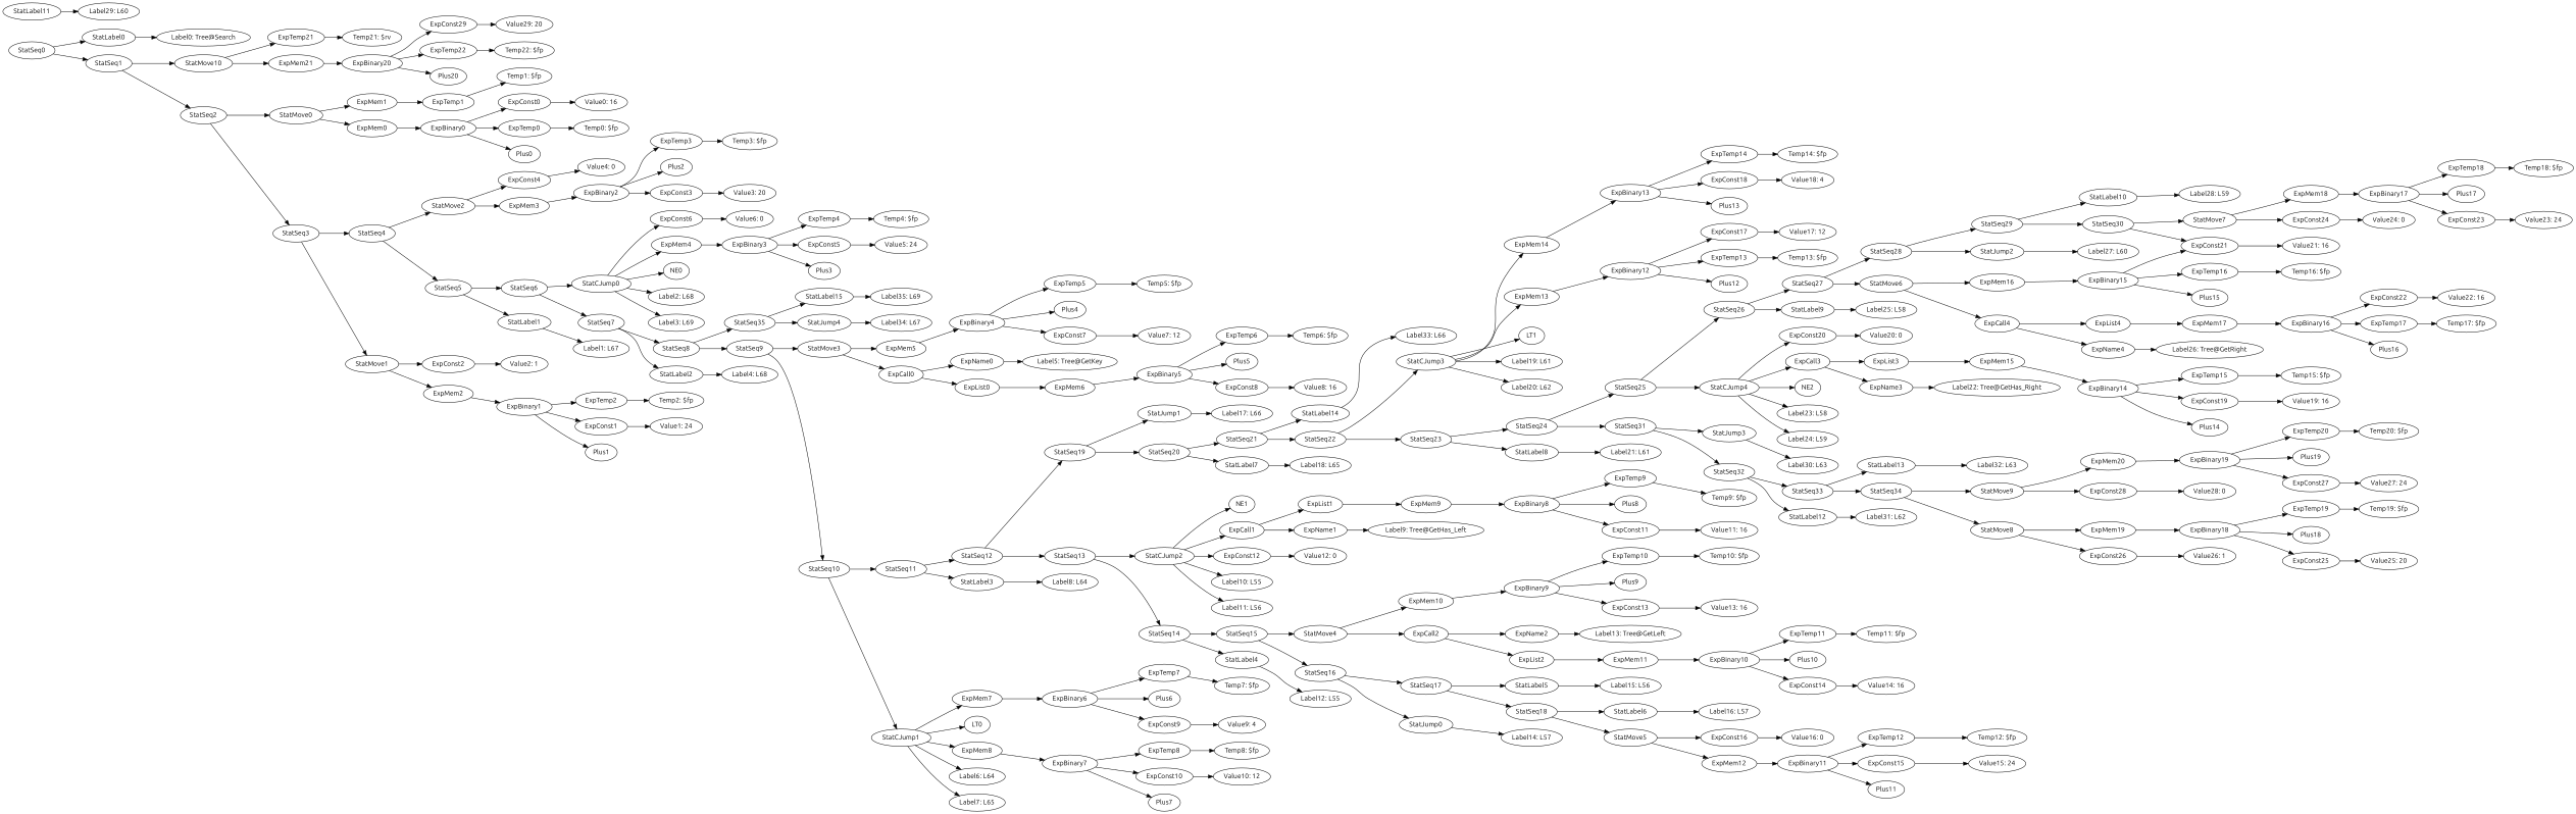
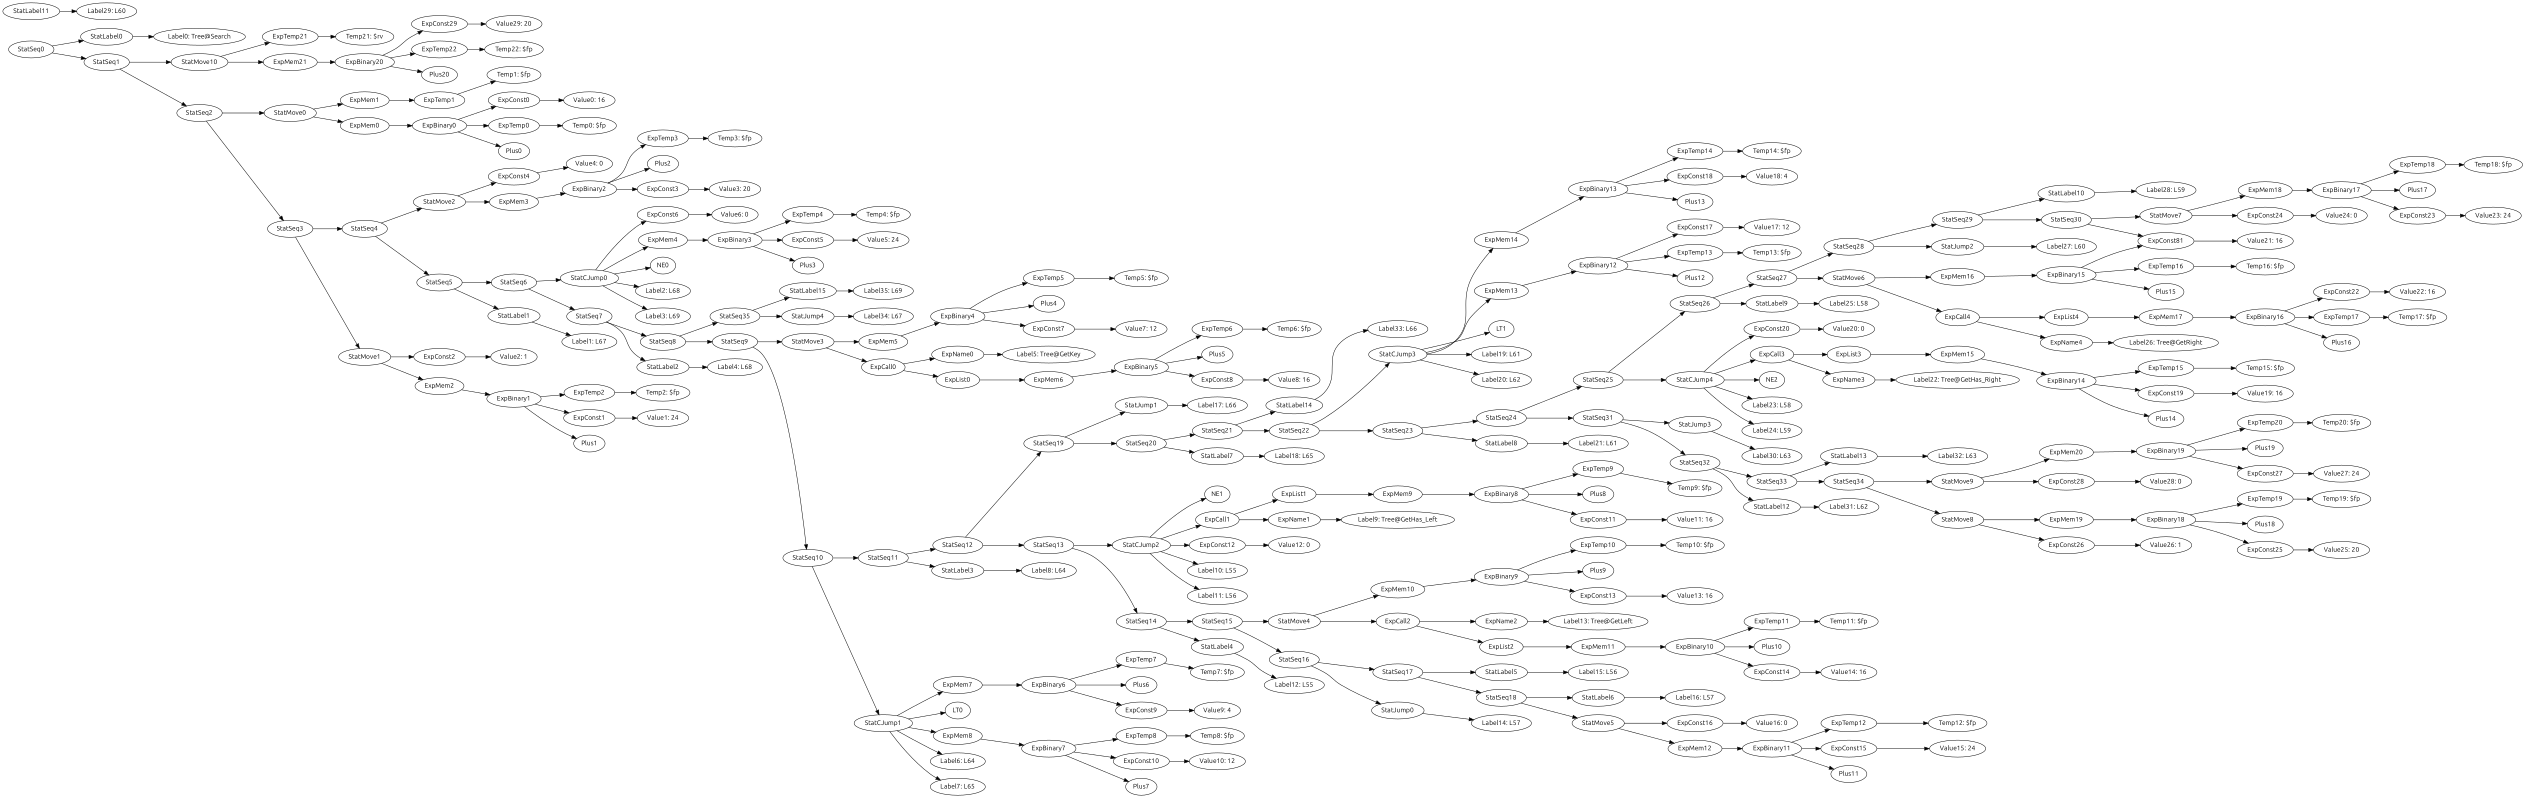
  digraph {
    fontname=Ubuntu
    ordering=out
    rankdir=LR
    node [fontname=Ubuntu]
    edge [fontname=Ubuntu]
    ExpConst29
    "Value29: 20"
    StatMove10
    ExpTemp21
    ExpMem21
    "Temp21: $rv"
    ExpBinary20
    ExpTemp22
    Plus20
    StatLabel15
    "Label35: L69"
    StatSeq35
    StatJump4
    "Label34: L67"
    StatSeq8
    StatSeq9
    StatMove3
    StatSeq10
    ExpMem5
    ExpCall0
    StatSeq11
    StatCJump1
    StatLabel14
    "Label33: L66"
    StatSeq21
    StatSeq22
    StatCJump3
    StatSeq23
    ExpMem14
    ExpMem13
    LT1
    "Label19: L61"
    "Label20: L62"
    StatSeq24
    StatLabel8
    StatLabel13
    "Label32: L63"
    StatMove9
    ExpMem20
    ExpConst28
    ExpBinary19
    "Value28: 0"
    ExpTemp20
    Plus19
    ExpConst27
    "Temp20: $fp"
    "Value27: 24"
    ExpBinary18
    ExpTemp19
    Plus18
    ExpConst25
    "Temp19: $fp"
    "Value25: 20"
    StatSeq25
    StatSeq31
    StatSeq26
    StatCJump4
    StatJump3
    StatSeq32
    StatSeq27
    StatLabel9
    ExpConst20
    ExpCall3
    NE2
    "Label23: L58"
    "Label24: L59"
    "Label30: L63"
    StatSeq33
    StatLabel12
    StatMove7
    ExpMem18
    ExpConst24
    ExpBinary17
    "Value24: 0"
    ExpTemp18
    Plus17
    ExpConst23
    "Temp18: $fp"
    "Value23: 24"
    StatSeq29
    StatLabel10
    StatSeq30
    "Label28: L59"
-   ExpConst21
+   ExpConst21 [label=ExpConst81]
    StatLabel11
    "Label29: L60"
    StatSeq28
    StatJump2
    "Label27: L60"
    StatMove6
    ExpMem16
    ExpCall4
    ExpBinary15
    ExpList4
    ExpName4
    ExpMem17
    ExpBinary16
    ExpConst22
    ExpTemp17
    Plus16
    "Value22: 16"
    "Temp17: $fp"
    StatSeq34
    StatMove8
    ExpMem19
    ExpConst26
    "Value26: 1"
    "Label26: Tree@GetRight"
    "Value21: 16"
    ExpTemp16
    Plus15
    "Label25: L58"
    "Value20: 0"
    ExpList3
    ExpName3
    "Temp22: $fp"
    ExpMem15
    ExpBinary14
    ExpTemp15
    ExpConst19
    Plus14
    "Temp15: $fp"
    "Label22: Tree@GetHas_Right"
    "Label21: L61"
    ExpBinary13
    ExpBinary12
    ExpTemp14
    ExpConst18
    Plus13
    "Temp14: $fp"
    "Value18: 4"
    "Value19: 16"
    ExpConst17
    ExpTemp13
    Plus12
    "Value17: 12"
    "Temp13: $fp"
    StatLabel7
    "Label18: L65"
    StatSeq19
    StatJump1
    StatSeq20
    "Label17: L66"
    StatSeq12
    StatSeq13
    StatCJump2
    StatSeq14
    NE1
    ExpCall1
    ExpConst12
    "Label10: L55"
    "Label11: L56"
    StatSeq15
    StatLabel4
    ExpMem6
    ExpBinary5
    ExpTemp6
    Plus5
    ExpConst8
    "Temp6: $fp"
    "Value8: 16"
    "Temp16: $fp"
    ExpList1
    ExpName1
    "Value12: 0"
    ExpMem9
    "Label9: Tree@GetHas_Left"
    ExpConst4
    "Value4: 0"
    StatLabel3
    "Label8: L64"
    ExpName0
    "Label5: Tree@GetKey"
    ExpBinary4
    ExpList0
    ExpTemp5
    Plus4
    ExpConst7
    ExpConst0
    "Value0: 16"
    ExpConst2
    "Value2: 1"
    ExpConst6
    "Value6: 0"
    ExpMem1
    ExpTemp1
    "Temp1: $fp"
    StatSeq2
    StatMove0
    StatSeq3
    ExpMem0
    StatSeq4
    StatMove1
    ExpBinary0
    StatMove2
    StatSeq5
    ExpMem2
    ExpTemp0
    Plus0
    "Temp0: $fp"
    ExpMem3
    ExpBinary2
    ExpTemp3
    Plus2
    ExpConst3
    "Temp3: $fp"
    "Value3: 20"
    ExpName2
    "Label13: Tree@GetLeft"
    "Temp5: $fp"
    "Value7: 12"
    ExpTemp4
    "Temp4: $fp"
    StatLabel5
    "Label15: L56"
    ExpBinary8
    ExpTemp9
    Plus8
    ExpConst11
    ExpConst5
    "Value5: 24"
    StatSeq0
    StatLabel0
    StatSeq1
    "Label0: Tree@Search"
    "Label31: L62"
    ExpTemp11
    "Temp11: $fp"
    StatSeq6
    StatCJump0
    StatSeq7
    ExpMem4
    NE0
    "Label2: L68"
    "Label3: L69"
    StatLabel2
    ExpBinary3
    "Label4: L68"
    ExpTemp7
    "Temp7: $fp"
    ExpMem7
    LT0
    ExpMem8
    "Label6: L64"
    "Label7: L65"
    StatLabel1
    "Label1: L67"
    ExpBinary1
    ExpTemp2
    ExpConst1
    Plus1
    "Temp2: $fp"
    "Value1: 24"
    StatLabel6
    "Label16: L57"
    ExpTemp12
    "Temp12: $fp"
    Plus3
    ExpBinary6
    Plus6
    ExpConst9
    "Value9: 4"
    StatMove4
    StatSeq16
    ExpMem10
    ExpCall2
    StatSeq17
    StatJump0
    ExpBinary9
    ExpList2
    StatSeq18
    "Label14: L57"
    ExpConst15
    "Value15: 24"
    ExpBinary11
    Plus11
    ExpConst16
    "Value16: 0"
    "Label12: L55"
    StatMove5
    ExpMem12
    "Temp9: $fp"
    "Value11: 16"
    ExpBinary7
    ExpTemp8
    ExpConst10
    Plus7
    "Temp8: $fp"
    "Value10: 12"
    ExpTemp10
    Plus9
    ExpConst13
    ExpMem11
    "Temp10: $fp"
    "Value13: 16"
    ExpBinary10
    Plus10
    ExpConst14
    "Value14: 16"
    ExpConst29 -> "Value29: 20"
    StatMove10 -> ExpTemp21
    StatMove10 -> ExpMem21
    ExpTemp21 -> "Temp21: $rv"
    ExpMem21 -> ExpBinary20
    ExpBinary20 -> ExpConst29
    ExpBinary20 -> ExpTemp22
    ExpBinary20 -> Plus20
    ExpTemp22 -> "Temp22: $fp"
    StatLabel15 -> "Label35: L69"
    StatSeq35 -> StatLabel15
    StatSeq35 -> StatJump4
    StatJump4 -> "Label34: L67"
    StatSeq8 -> StatSeq35
    StatSeq8 -> StatSeq9
    StatSeq9 -> StatMove3
    StatSeq9 -> StatSeq10
    StatMove3 -> ExpMem5
    StatMove3 -> ExpCall0
    StatSeq10 -> StatSeq11
    StatSeq10 -> StatCJump1
    ExpMem5 -> ExpBinary4
    ExpCall0 -> ExpName0
    ExpCall0 -> ExpList0
    StatSeq11 -> StatSeq12
    StatSeq11 -> StatLabel3
    StatCJump1 -> ExpMem7
    StatCJump1 -> LT0
    StatCJump1 -> ExpMem8
    StatCJump1 -> "Label6: L64"
    StatCJump1 -> "Label7: L65"
    StatLabel14 -> "Label33: L66"
    StatSeq21 -> StatLabel14
    StatSeq21 -> StatSeq22
    StatSeq22 -> StatCJump3
    StatSeq22 -> StatSeq23
    StatCJump3 -> ExpMem14
    StatCJump3 -> ExpMem13
    StatCJump3 -> LT1
    StatCJump3 -> "Label19: L61"
    StatCJump3 -> "Label20: L62"
    StatSeq23 -> StatSeq24
    StatSeq23 -> StatLabel8
    ExpMem14 -> ExpBinary13
    ExpMem13 -> ExpBinary12
    StatSeq24 -> StatSeq25
    StatSeq24 -> StatSeq31
    StatLabel8 -> "Label21: L61"
    StatLabel13 -> "Label32: L63"
    StatMove9 -> ExpMem20
    StatMove9 -> ExpConst28
    ExpMem20 -> ExpBinary19
    ExpConst28 -> "Value28: 0"
    ExpBinary19 -> ExpTemp20
    ExpBinary19 -> Plus19
    ExpBinary19 -> ExpConst27
    ExpTemp20 -> "Temp20: $fp"
    ExpConst27 -> "Value27: 24"
    ExpBinary18 -> ExpTemp19
    ExpBinary18 -> Plus18
    ExpBinary18 -> ExpConst25
    ExpTemp19 -> "Temp19: $fp"
    ExpConst25 -> "Value25: 20"
    StatSeq25 -> StatSeq26
    StatSeq25 -> StatCJump4
    StatSeq31 -> StatJump3
    StatSeq31 -> StatSeq32
    StatSeq26 -> StatSeq27
    StatSeq26 -> StatLabel9
    StatCJump4 -> ExpConst20
    StatCJump4 -> ExpCall3
    StatCJump4 -> NE2
    StatCJump4 -> "Label23: L58"
    StatCJump4 -> "Label24: L59"
    StatJump3 -> "Label30: L63"
    StatSeq32 -> StatSeq33
    StatSeq32 -> StatLabel12
    StatSeq27 -> StatSeq28
    StatSeq27 -> StatMove6
    StatLabel9 -> "Label25: L58"
    ExpConst20 -> "Value20: 0"
    ExpCall3 -> ExpList3
    ExpCall3 -> ExpName3
    StatSeq33 -> StatLabel13
    StatSeq33 -> StatSeq34
    StatLabel12 -> "Label31: L62"
    StatMove7 -> ExpMem18
    StatMove7 -> ExpConst24
    ExpMem18 -> ExpBinary17
    ExpConst24 -> "Value24: 0"
    ExpBinary17 -> ExpTemp18
    ExpBinary17 -> Plus17
    ExpBinary17 -> ExpConst23
    ExpTemp18 -> "Temp18: $fp"
    ExpConst23 -> "Value23: 24"
    StatSeq29 -> StatLabel10
    StatSeq29 -> StatSeq30
    StatLabel10 -> "Label28: L59"
    StatSeq30 -> StatMove7
    StatSeq30 -> ExpConst21
    ExpConst21 -> "Value21: 16"
    StatLabel11 -> "Label29: L60"
    StatSeq28 -> StatSeq29
    StatSeq28 -> StatJump2
    StatJump2 -> "Label27: L60"
    StatMove6 -> ExpMem16
    StatMove6 -> ExpCall4
    ExpMem16 -> ExpBinary15
    ExpCall4 -> ExpList4
    ExpCall4 -> ExpName4
    ExpBinary15 -> ExpConst21
    ExpBinary15 -> ExpTemp16
    ExpBinary15 -> Plus15
    ExpList4 -> ExpMem17
    ExpName4 -> "Label26: Tree@GetRight"
    ExpMem17 -> ExpBinary16
    ExpBinary16 -> ExpConst22
    ExpBinary16 -> ExpTemp17
    ExpBinary16 -> Plus16
    ExpConst22 -> "Value22: 16"
    ExpTemp17 -> "Temp17: $fp"
    StatSeq34 -> StatMove9
    StatSeq34 -> StatMove8
    StatMove8 -> ExpMem19
    StatMove8 -> ExpConst26
    ExpMem19 -> ExpBinary18
    ExpConst26 -> "Value26: 1"
    ExpTemp16 -> "Temp16: $fp"
    ExpList3 -> ExpMem15
    ExpName3 -> "Label22: Tree@GetHas_Right"
    ExpMem15 -> ExpBinary14
    ExpBinary14 -> ExpTemp15
    ExpBinary14 -> ExpConst19
    ExpBinary14 -> Plus14
    ExpTemp15 -> "Temp15: $fp"
    ExpConst19 -> "Value19: 16"
    ExpBinary13 -> ExpTemp14
    ExpBinary13 -> ExpConst18
    ExpBinary13 -> Plus13
    ExpBinary12 -> ExpConst17
    ExpBinary12 -> ExpTemp13
    ExpBinary12 -> Plus12
    ExpTemp14 -> "Temp14: $fp"
    ExpConst18 -> "Value18: 4"
    ExpConst17 -> "Value17: 12"
    ExpTemp13 -> "Temp13: $fp"
    StatLabel7 -> "Label18: L65"
    StatSeq19 -> StatJump1
    StatSeq19 -> StatSeq20
    StatJump1 -> "Label17: L66"
    StatSeq20 -> StatSeq21
    StatSeq20 -> StatLabel7
    StatSeq12 -> StatSeq19
    StatSeq12 -> StatSeq13
    StatSeq13 -> StatCJump2
    StatSeq13 -> StatSeq14
    StatCJump2 -> NE1
    StatCJump2 -> ExpCall1
    StatCJump2 -> ExpConst12
    StatCJump2 -> "Label10: L55"
    StatCJump2 -> "Label11: L56"
    StatSeq14 -> StatSeq15
    StatSeq14 -> StatLabel4
    ExpCall1 -> ExpList1
    ExpCall1 -> ExpName1
    ExpConst12 -> "Value12: 0"
    StatSeq15 -> StatMove4
    StatSeq15 -> StatSeq16
    StatLabel4 -> "Label12: L55"
    ExpMem6 -> ExpBinary5
    ExpBinary5 -> ExpTemp6
    ExpBinary5 -> Plus5
    ExpBinary5 -> ExpConst8
    ExpTemp6 -> "Temp6: $fp"
    ExpConst8 -> "Value8: 16"
    ExpList1 -> ExpMem9
    ExpName1 -> "Label9: Tree@GetHas_Left"
    ExpMem9 -> ExpBinary8
    ExpConst4 -> "Value4: 0"
    StatLabel3 -> "Label8: L64"
    ExpName0 -> "Label5: Tree@GetKey"
    ExpBinary4 -> ExpTemp5
    ExpBinary4 -> Plus4
    ExpBinary4 -> ExpConst7
    ExpList0 -> ExpMem6
    ExpTemp5 -> "Temp5: $fp"
    ExpConst7 -> "Value7: 12"
    ExpConst0 -> "Value0: 16"
    ExpConst2 -> "Value2: 1"
    ExpConst6 -> "Value6: 0"
    ExpMem1 -> ExpTemp1
    ExpTemp1 -> "Temp1: $fp"
    StatSeq2 -> StatMove0
    StatSeq2 -> StatSeq3
    StatMove0 -> ExpMem1
    StatMove0 -> ExpMem0
    StatSeq3 -> StatSeq4
    StatSeq3 -> StatMove1
    ExpMem0 -> ExpBinary0
    StatSeq4 -> StatMove2
    StatSeq4 -> StatSeq5
    StatMove1 -> ExpConst2
    StatMove1 -> ExpMem2
    ExpBinary0 -> ExpConst0
    ExpBinary0 -> ExpTemp0
    ExpBinary0 -> Plus0
    StatMove2 -> ExpConst4
    StatMove2 -> ExpMem3
    StatSeq5 -> StatSeq6
    StatSeq5 -> StatLabel1
    ExpMem2 -> ExpBinary1
    ExpTemp0 -> "Temp0: $fp"
    ExpMem3 -> ExpBinary2
    ExpBinary2 -> ExpTemp3
    ExpBinary2 -> Plus2
    ExpBinary2 -> ExpConst3
    ExpTemp3 -> "Temp3: $fp"
    ExpConst3 -> "Value3: 20"
    ExpName2 -> "Label13: Tree@GetLeft"
    ExpTemp4 -> "Temp4: $fp"
    StatLabel5 -> "Label15: L56"
    ExpBinary8 -> ExpTemp9
    ExpBinary8 -> Plus8
    ExpBinary8 -> ExpConst11
    ExpTemp9 -> "Temp9: $fp"
    ExpConst11 -> "Value11: 16"
    ExpConst5 -> "Value5: 24"
    StatSeq0 -> StatLabel0
    StatSeq0 -> StatSeq1
    StatLabel0 -> "Label0: Tree@Search"
    StatSeq1 -> StatMove10
    StatSeq1 -> StatSeq2
    ExpTemp11 -> "Temp11: $fp"
    StatSeq6 -> StatCJump0
    StatSeq6 -> StatSeq7
    StatCJump0 -> ExpConst6
    StatCJump0 -> ExpMem4
    StatCJump0 -> NE0
    StatCJump0 -> "Label2: L68"
    StatCJump0 -> "Label3: L69"
    StatSeq7 -> StatSeq8
    StatSeq7 -> StatLabel2
    ExpMem4 -> ExpBinary3
    StatLabel2 -> "Label4: L68"
    ExpBinary3 -> ExpTemp4
    ExpBinary3 -> ExpConst5
    ExpBinary3 -> Plus3
    ExpTemp7 -> "Temp7: $fp"
    ExpMem7 -> ExpBinary6
    ExpMem8 -> ExpBinary7
    StatLabel1 -> "Label1: L67"
    ExpBinary1 -> ExpTemp2
    ExpBinary1 -> ExpConst1
    ExpBinary1 -> Plus1
    ExpTemp2 -> "Temp2: $fp"
    ExpConst1 -> "Value1: 24"
    StatLabel6 -> "Label16: L57"
    ExpTemp12 -> "Temp12: $fp"
    ExpBinary6 -> ExpTemp7
    ExpBinary6 -> Plus6
    ExpBinary6 -> ExpConst9
    ExpConst9 -> "Value9: 4"
    StatMove4 -> ExpMem10
    StatMove4 -> ExpCall2
    StatSeq16 -> StatSeq17
    StatSeq16 -> StatJump0
    ExpMem10 -> ExpBinary9
    ExpCall2 -> ExpName2
    ExpCall2 -> ExpList2
    StatSeq17 -> StatLabel5
    StatSeq17 -> StatSeq18
    StatJump0 -> "Label14: L57"
    ExpBinary9 -> ExpTemp10
    ExpBinary9 -> Plus9
    ExpBinary9 -> ExpConst13
    ExpList2 -> ExpMem11
    StatSeq18 -> StatLabel6
    StatSeq18 -> StatMove5
    ExpConst15 -> "Value15: 24"
    ExpBinary11 -> ExpTemp12
    ExpBinary11 -> ExpConst15
    ExpBinary11 -> Plus11
    ExpConst16 -> "Value16: 0"
    StatMove5 -> ExpConst16
    StatMove5 -> ExpMem12
    ExpMem12 -> ExpBinary11
    ExpBinary7 -> ExpTemp8
    ExpBinary7 -> ExpConst10
    ExpBinary7 -> Plus7
    ExpTemp8 -> "Temp8: $fp"
    ExpConst10 -> "Value10: 12"
    ExpTemp10 -> "Temp10: $fp"
    ExpConst13 -> "Value13: 16"
    ExpMem11 -> ExpBinary10
    ExpBinary10 -> ExpTemp11
    ExpBinary10 -> Plus10
    ExpBinary10 -> ExpConst14
    ExpConst14 -> "Value14: 16"
  }
